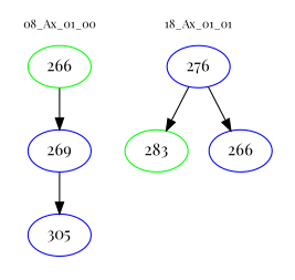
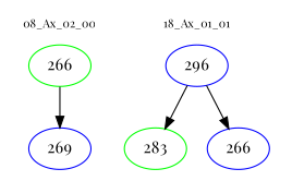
  digraph {
    fontname="Playfair Display"
    node [color=blue fontname="Playfair Display"]
    edge [color=black fontname="Playfair Display"]
    n1 [color=green label=266]
    n2 [label=269]
-   n3 [label=305]
    n4 [color=green label=283]
-   n5 [label=276]
+   n5 [label=296]
    n6 [label=266]
    subgraph cluster_1 {
      color=white
      fontsize=10
-     label="08_Ax_01_00"
+     label="08_Ax_02_00"
      n1
      n2
-     n3
    }
    subgraph cluster_2 {
      color=white
      fontsize=10
      label="18_Ax_01_01"
      n4
      n5
      n6
    }
    n1 -> n2
-   n2 -> n3
    n5 -> n4
    n5 -> n6
  }
